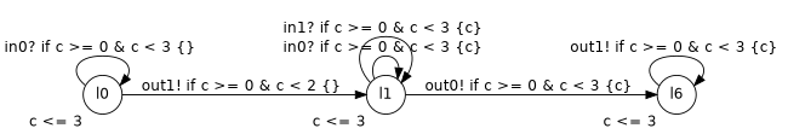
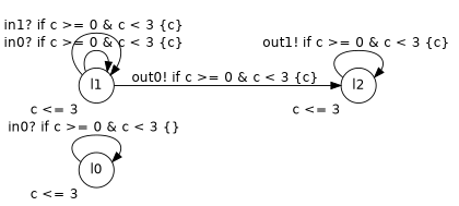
  digraph {
    fontname="DejaVu Sans"
    rankdir=LR
    node [fontname="DejaVu Sans" margin=0 shape=circle xlabel="c <= 3"]
    edge [fontname="DejaVu Sans"]
    n1 [label=l0]
    n2 [label=l1]
-   n3 [label=l6]
+   n3 [label=l2]
    n1 -> n1 [label="in0? if c >= 0 & c < 3 {} "]
-   n1 -> n2 [label="out1! if c >= 0 & c < 2 {} "]
    n2 -> n2 [label="in0? if c >= 0 & c < 3 {c} "]
    n2 -> n2 [label="in1? if c >= 0 & c < 3 {c} "]
    n2 -> n3 [label="out0! if c >= 0 & c < 3 {c} "]
    n3 -> n3 [label="out1! if c >= 0 & c < 3 {c} "]
  }
